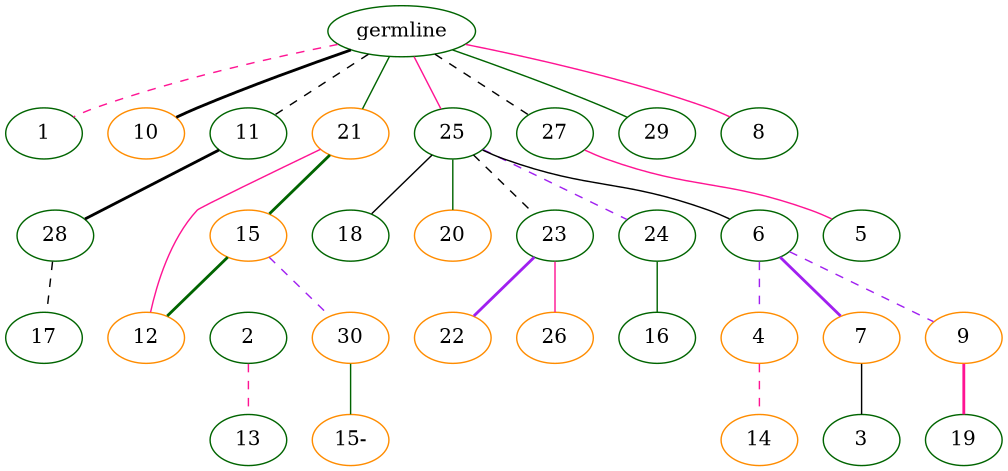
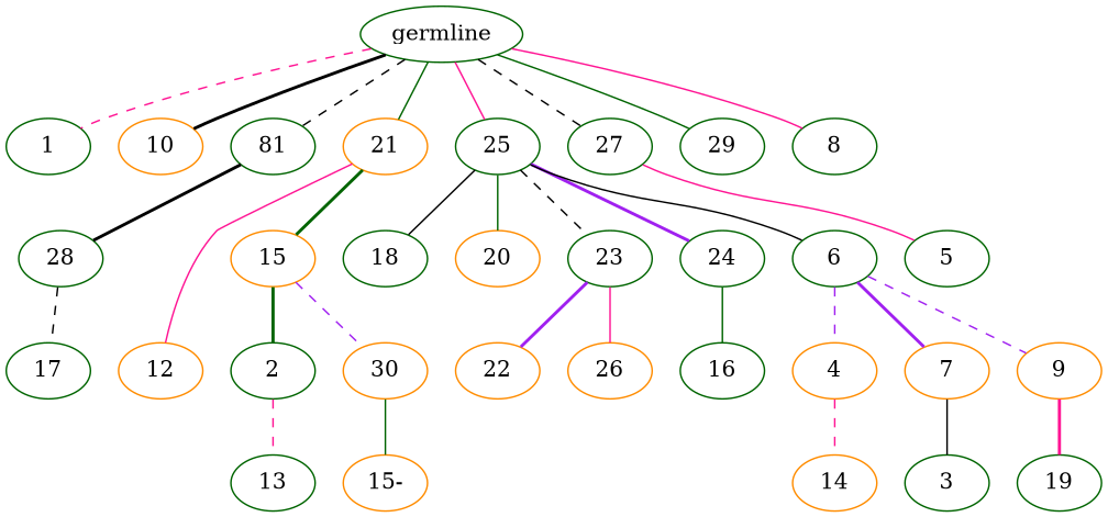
  graph {
    node [color=darkgreen]
    edge [color=deeppink style=solid]
    n1 [label=germline]
    n2 [label=1]
    n3 [color=darkorange label=10]
-   n4 [label=11]
+   n4 [label=81]
    n5 [color=darkorange label=21]
    n6 [label=25]
    n7 [label=27]
    n8 [label=29]
    n9 [label=8]
    n10 [label=28]
    n11 [color=darkorange label=12]
    n12 [color=darkorange label=15]
    n13 [label=18]
    n14 [color=darkorange label=20]
    n15 [label=23]
    n16 [label=24]
    n17 [label=6]
    n18 [label=5]
    n19 [label=17]
    n20 [label=2]
    n21 [color=darkorange label=30]
    n22 [label=13]
    n23 [color=darkorange label="15-"]
    n24 [color=darkorange label=22]
    n25 [color=darkorange label=26]
    n26 [label=16]
    n27 [color=darkorange label=4]
    n28 [color=darkorange label=7]
    n29 [color=darkorange label=9]
    n30 [color=darkorange label=14]
    n31 [label=3]
    n32 [label=19]
    n1 -- n2 [style=dashed]
    n1 -- n3 [color=black style=bold]
    n1 -- n4 [color=black style=dashed]
    n1 -- n5 [color=darkgreen]
    n1 -- n6
    n1 -- n7 [color=black style=dashed]
    n1 -- n8 [color=darkgreen]
    n1 -- n9
    n4 -- n10 [color=black style=bold]
    n5 -- n11
    n5 -- n12 [color=darkgreen style=bold]
    n6 -- n13 [color=black]
    n6 -- n14 [color=darkgreen]
    n6 -- n15 [color=black style=dashed]
-   n6 -- n16 [color=purple style=dashed]
+   n6 -- n16 [color=purple style=bold]
    n6 -- n17 [color=black]
    n7 -- n18
    n10 -- n19 [color=black style=dashed]
-   n12 -- n11 [color=darkgreen style=bold]
+   n12 -- n20 [color=darkgreen style=bold]
    n12 -- n21 [color=purple style=dashed]
    n15 -- n24 [color=purple style=bold]
    n15 -- n25
    n16 -- n26 [color=darkgreen]
    n17 -- n27 [color=purple style=dashed]
    n17 -- n28 [color=purple style=bold]
    n17 -- n29 [color=purple style=dashed]
    n20 -- n22 [style=dashed]
    n21 -- n23 [color=darkgreen]
    n27 -- n30 [style=dashed]
    n28 -- n31 [color=black]
    n29 -- n32 [style=bold]
  }
